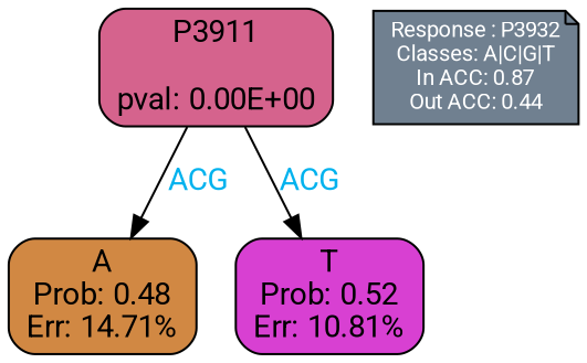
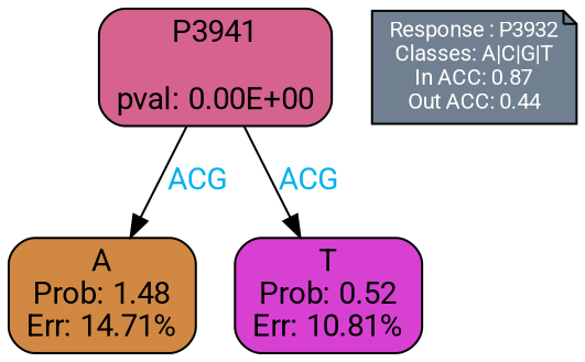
  digraph {
    fontname=Roboto
    ranksep=equally
    splines=polylines
    node [color=black fontname=Roboto shape=box style="filled, rounded"]
    edge [fontcolor=deepskyblue2 fontname=Roboto]
-   n1 [fillcolor="#d18843" label="A\nProb: 0.48\nErr: 14.71%"]
+   n1 [fillcolor="#d18843" label="A\nProb: 1.48\nErr: 14.71%"]
    n2 [fillcolor="#d840d2" label="T\nProb: 0.52\nErr: 10.81%"]
    n3 [align=left fillcolor=slategray fontcolor=white fontsize=10 label="Response : P3932\nClasses: A|C|G|T\nIn ACC: 0.87\nOut ACC: 0.44\n" shape=note style=filled]
-   n4 [fillcolor="#d5638d" label="P3911\n\npval: 0.00E+00"]
+   n4 [fillcolor="#d5638d" label="P3941\n\npval: 0.00E+00"]
    subgraph sub_1 {
      rank=same
      n1
      n2
    }
    subgraph sub_2 {
      rank=same
      n3
      n4
    }
    n4 -> n1 [label=ACG]
    n4 -> n2 [label=ACG]
  }
